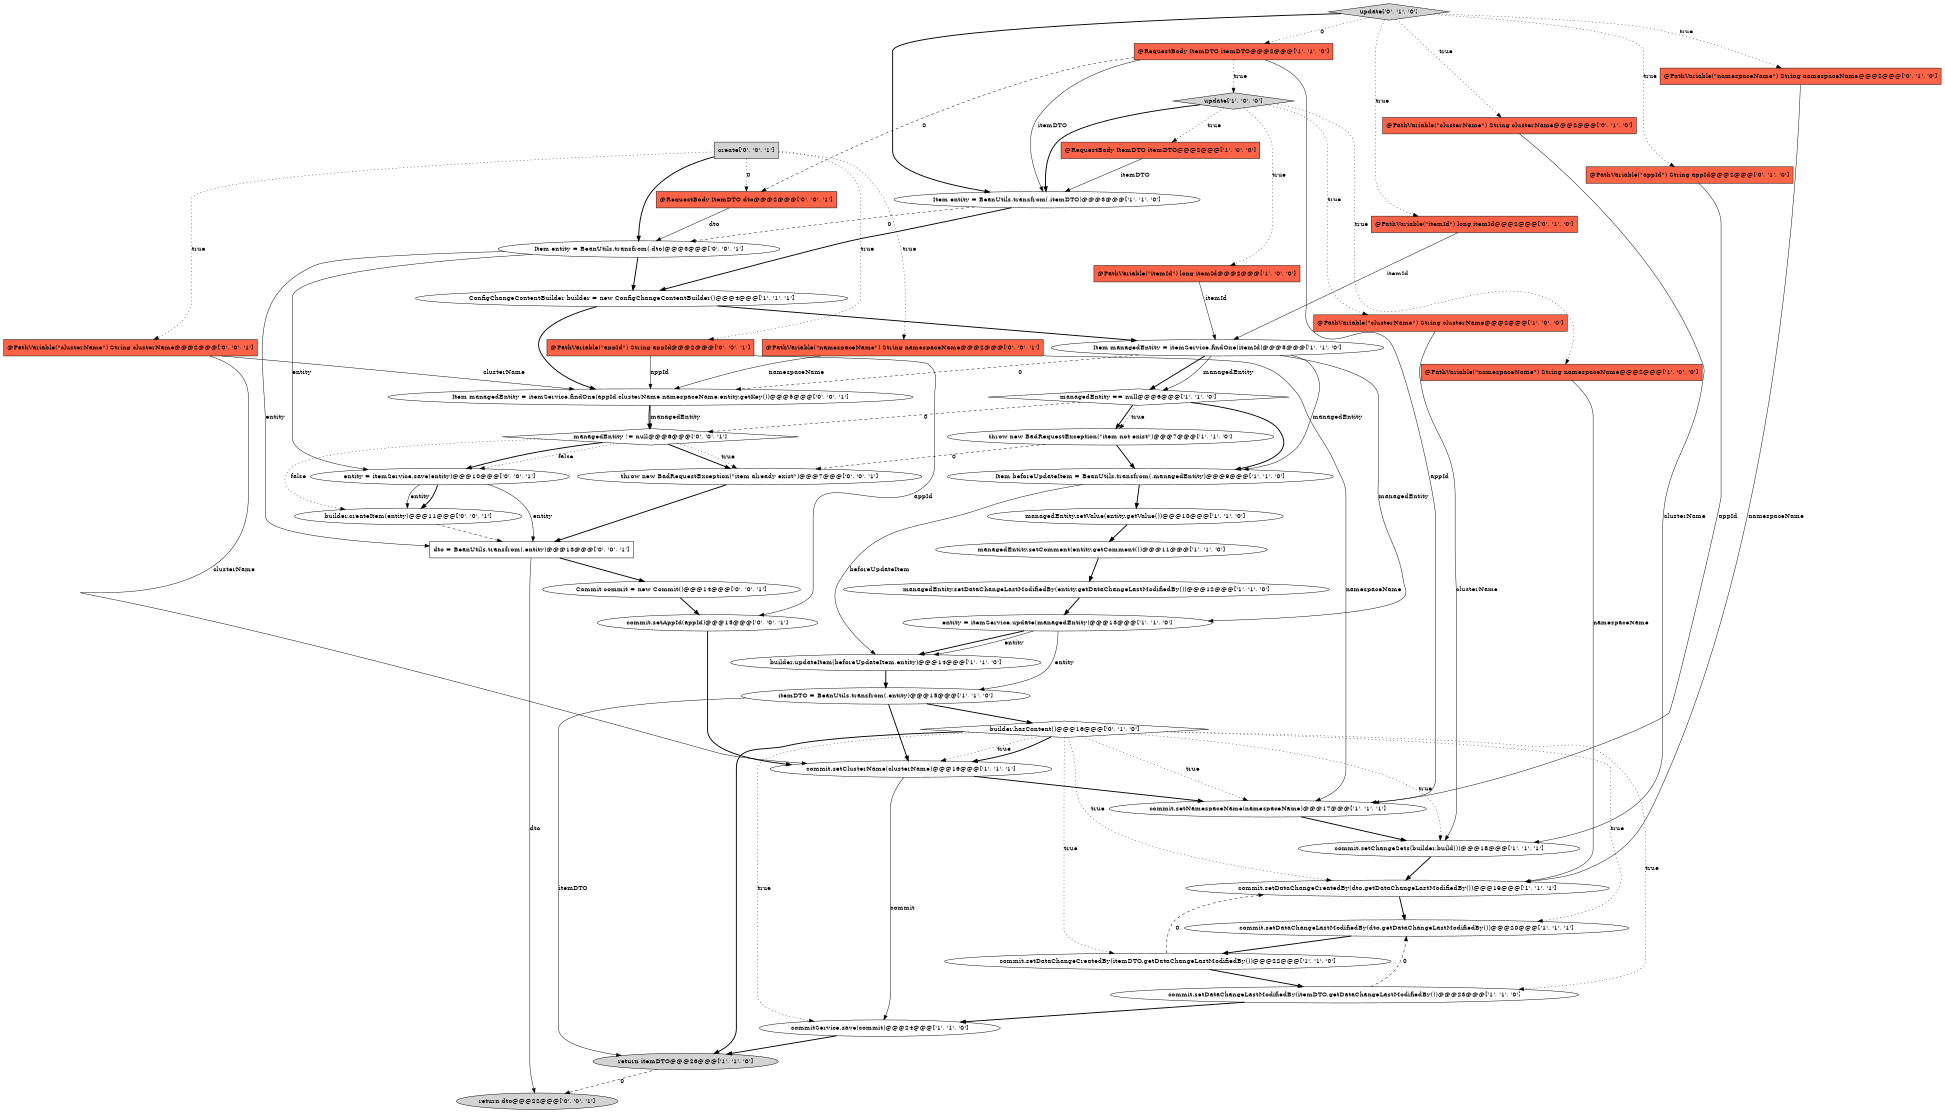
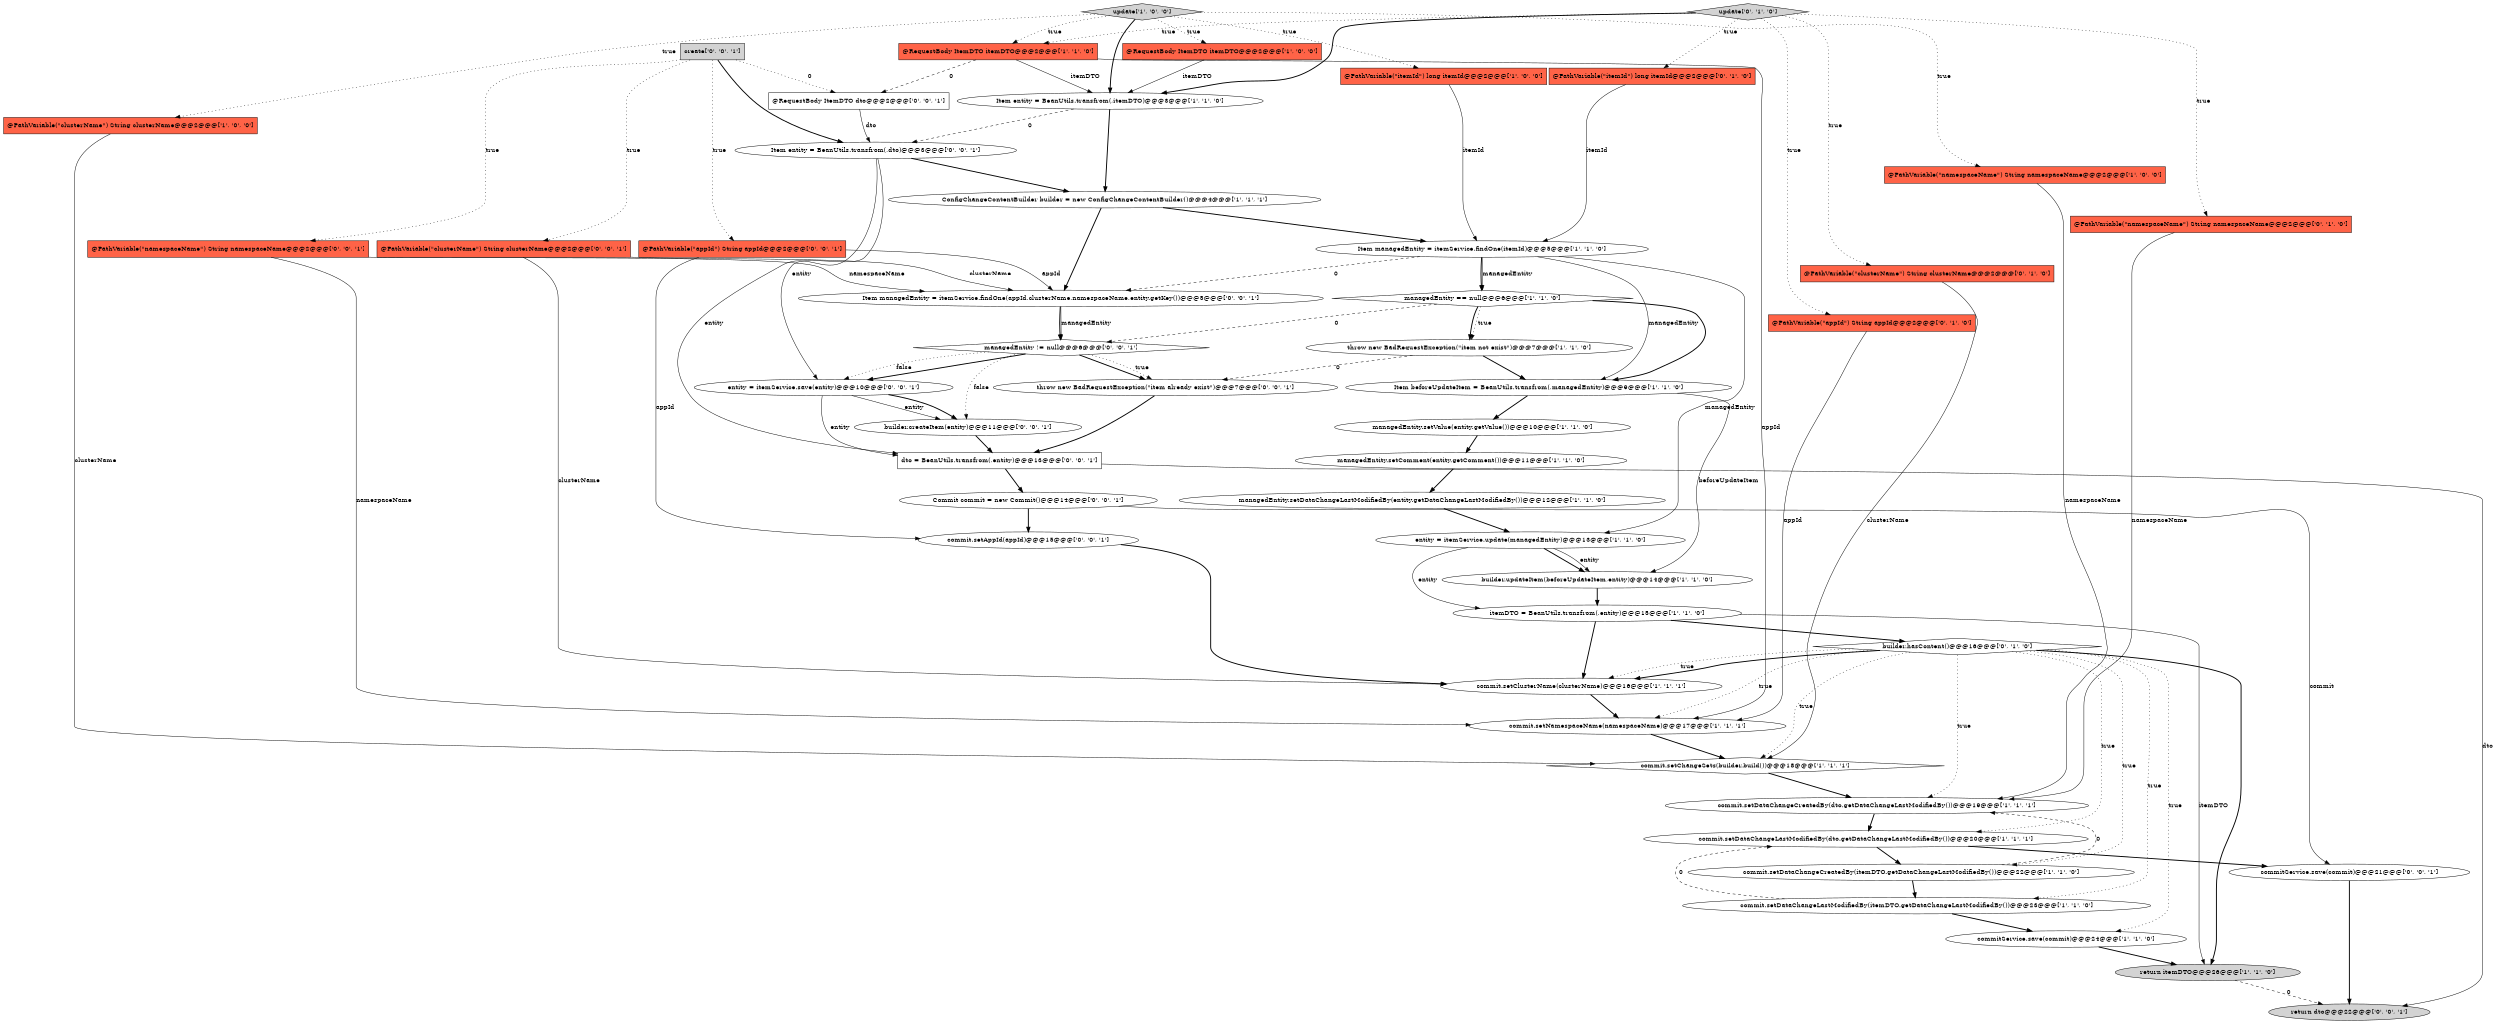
  digraph {
    node [fillcolor=white shape=ellipse style=filled]
    edge [style=bold]
-   n1 [label="commit.setChangeSets(builder.build())@@@18@@@['1', '1', '1']"]
+   n1 [label="commit.setChangeSets(builder.build())@@@18@@@['1', '1', '1']" shape=diamond]
    n2 [label="commit.setDataChangeCreatedBy(dto.getDataChangeLastModifiedBy())@@@19@@@['1', '1', '1']"]
    n3 [label="commit.setDataChangeLastModifiedBy(dto.getDataChangeLastModifiedBy())@@@20@@@['1', '1', '1']"]
    n4 [label="managedEntity.setComment(entity.getComment())@@@11@@@['1', '1', '0']"]
    n5 [label="managedEntity.setDataChangeLastModifiedBy(entity.getDataChangeLastModifiedBy())@@@12@@@['1', '1', '0']"]
    n6 [label="entity = itemService.update(managedEntity)@@@13@@@['1', '1', '0']"]
    n7 [label="commitService.save(commit)@@@24@@@['1', '1', '0']"]
    n8 [fillcolor=lightgray label="return itemDTO@@@26@@@['1', '1', '0']"]
    n9 [fillcolor=lightgray label="return dto@@@22@@@['0', '0', '1']"]
    n10 [fillcolor=tomato label="@PathVariable(\"clusterName\") String clusterName@@@2@@@['1', '0', '0']" shape=box]
    n11 [label="commit.setDataChangeLastModifiedBy(itemDTO.getDataChangeLastModifiedBy())@@@23@@@['1', '1', '0']"]
    n12 [label="commit.setDataChangeCreatedBy(itemDTO.getDataChangeLastModifiedBy())@@@22@@@['1', '1', '0']"]
+   n13 [label="commitService.save(commit)@@@21@@@['0', '0', '1']"]
    n14 [fillcolor=lightgray label="create['0', '0', '1']" shape=box]
    n15 [fillcolor=tomato label="@PathVariable(\"appId\") String appId@@@2@@@['0', '0', '1']" shape=box]
    n16 [label="Item entity = BeanUtils.transfrom(,dto)@@@3@@@['0', '0', '1']"]
-   n17 [fillcolor=tomato label="@RequestBody ItemDTO dto@@@2@@@['0', '0', '1']" shape=box]
+   n17 [label="@RequestBody ItemDTO dto@@@2@@@['0', '0', '1']" shape=box]
    n18 [fillcolor=tomato label="@PathVariable(\"clusterName\") String clusterName@@@2@@@['0', '0', '1']" shape=box]
    n19 [fillcolor=tomato label="@PathVariable(\"namespaceName\") String namespaceName@@@2@@@['0', '0', '1']" shape=box]
    n20 [label="Item managedEntity = itemService.findOne(appId,clusterName,namespaceName,entity.getKey())@@@5@@@['0', '0', '1']"]
    n21 [label="commit.setAppId(appId)@@@15@@@['0', '0', '1']"]
    n22 [label="entity = itemService.save(entity)@@@10@@@['0', '0', '1']"]
    n23 [label="dto = BeanUtils.transfrom(,entity)@@@13@@@['0', '0', '1']" shape=box]
    n24 [label="ConfigChangeContentBuilder builder = new ConfigChangeContentBuilder()@@@4@@@['1', '1', '1']"]
    n25 [label="commit.setClusterName(clusterName)@@@16@@@['1', '1', '1']"]
    n26 [label="commit.setNamespaceName(namespaceName)@@@17@@@['1', '1', '1']"]
    n27 [label="builder.createItem(entity)@@@11@@@['0', '0', '1']"]
    n28 [label="Commit commit = new Commit()@@@14@@@['0', '0', '1']"]
    n29 [label="itemDTO = BeanUtils.transfrom(,entity)@@@15@@@['1', '1', '0']"]
    n30 [label="builder.updateItem(beforeUpdateItem,entity)@@@14@@@['1', '1', '0']"]
    n31 [label="builder.hasContent()@@@16@@@['0', '1', '0']" shape=diamond]
    n32 [label="Item managedEntity = itemService.findOne(itemId)@@@5@@@['1', '1', '0']"]
    n33 [label="managedEntity == null@@@6@@@['1', '1', '0']" shape=diamond]
    n34 [label="Item beforeUpdateItem = BeanUtils.transfrom(,managedEntity)@@@9@@@['1', '1', '0']"]
    n35 [label="managedEntity != null@@@6@@@['0', '0', '1']" shape=diamond]
    n36 [label="throw new BadRequestException(\"item already exist\")@@@7@@@['0', '0', '1']"]
    n37 [fillcolor=tomato label="@PathVariable(\"namespaceName\") String namespaceName@@@2@@@['1', '0', '0']" shape=box]
    n38 [label="Item entity = BeanUtils.transfrom(,itemDTO)@@@3@@@['1', '1', '0']"]
    n39 [fillcolor=lightgray label="update['1', '0', '0']" shape=diamond]
    n40 [fillcolor=tomato label="@RequestBody ItemDTO itemDTO@@@2@@@['1', '0', '0']" shape=box]
    n41 [fillcolor=tomato label="@PathVariable(\"itemId\") long itemId@@@2@@@['1', '0', '0']" shape=box]
    n42 [fillcolor=tomato label="@RequestBody ItemDTO itemDTO@@@2@@@['1', '1', '0']" shape=box]
    n43 [fillcolor=lightgray label="update['0', '1', '0']" shape=diamond]
    n44 [fillcolor=tomato label="@PathVariable(\"namespaceName\") String namespaceName@@@2@@@['0', '1', '0']" shape=box]
    n45 [fillcolor=tomato label="@PathVariable(\"clusterName\") String clusterName@@@2@@@['0', '1', '0']" shape=box]
    n46 [fillcolor=tomato label="@PathVariable(\"appId\") String appId@@@2@@@['0', '1', '0']" shape=box]
    n47 [fillcolor=tomato label="@PathVariable(\"itemId\") long itemId@@@2@@@['0', '1', '0']" shape=box]
    n48 [label="throw new BadRequestException(\"item not exist\")@@@7@@@['1', '1', '0']"]
    n49 [label="managedEntity.setValue(entity.getValue())@@@10@@@['1', '1', '0']"]
    n1 -> n2
    n2 -> n3
    n3 -> n12
+   n3 -> n13
    n4 -> n5
    n5 -> n6
    n6 -> n29 [label=entity style=solid]
    n6 -> n30
    n6 -> n30 [label=entity style=solid]
    n7 -> n8
    n8 -> n9 [label=0 style=dashed]
    n10 -> n1 [label=clusterName style=solid]
    n11 -> n3 [label=0 style=dashed]
    n11 -> n7
    n12 -> n2 [label=0 style=dashed]
    n12 -> n11
+   n13 -> n9
    n14 -> n15 [label=true style=dotted]
    n14 -> n16
    n14 -> n17 [label=0 style=dotted]
    n14 -> n18 [label=true style=dotted]
    n14 -> n19 [label=true style=dotted]
    n15 -> n20 [label=appId style=solid]
    n15 -> n21 [label=appId style=solid]
    n16 -> n22 [label=entity style=solid]
    n16 -> n23 [label=entity style=solid]
    n16 -> n24
    n17 -> n16 [label=dto style=solid]
    n18 -> n20 [label=clusterName style=solid]
    n18 -> n25 [label=clusterName style=solid]
    n19 -> n20 [label=namespaceName style=solid]
    n19 -> n26 [label=namespaceName style=solid]
    n20 -> n35
    n20 -> n35 [label=managedEntity style=solid]
    n21 -> n25
    n22 -> n23 [label=entity style=solid]
    n22 -> n27 [label=entity style=solid]
    n22 -> n27
    n23 -> n9 [label=dto style=solid]
    n23 -> n28
    n24 -> n20
    n24 -> n32
-   n25 -> n7 [label=commit style=solid]
    n25 -> n26
    n26 -> n1
-   n27 -> n23 [style=dashed]
+   n27 -> n23
+   n28 -> n13 [label=commit style=solid]
    n28 -> n21
    n29 -> n8 [label=itemDTO style=solid]
    n29 -> n25
    n29 -> n31
    n30 -> n29
    n31 -> n1 [label=true style=dotted]
    n31 -> n2 [label=true style=dotted]
    n31 -> n3 [label=true style=dotted]
    n31 -> n7 [label=true style=dotted]
    n31 -> n8
    n31 -> n11 [label=true style=dotted]
    n31 -> n12 [label=true style=dotted]
    n31 -> n25 [label=true style=dotted]
    n31 -> n25
    n31 -> n26 [label=true style=dotted]
    n32 -> n6 [label=managedEntity style=solid]
    n32 -> n20 [label=0 style=dashed]
    n32 -> n33
    n32 -> n33 [label=managedEntity style=solid]
    n32 -> n34 [label=managedEntity style=solid]
    n33 -> n34
    n33 -> n35 [label=0 style=dashed]
    n33 -> n48
    n33 -> n48 [label=true style=dotted]
    n34 -> n30 [label=beforeUpdateItem style=solid]
    n34 -> n49
    n35 -> n22 [label=false style=dotted]
    n35 -> n22
    n35 -> n27 [label=false style=dotted]
    n35 -> n36
    n35 -> n36 [label=true style=dotted]
    n36 -> n23
    n37 -> n2 [label=namespaceName style=solid]
    n38 -> n16 [label=0 style=dashed]
    n38 -> n24
    n39 -> n10 [label=true style=dotted]
    n39 -> n37 [label=true style=dotted]
    n39 -> n38
    n39 -> n40 [label=true style=dotted]
    n39 -> n41 [label=true style=dotted]
-   n42 -> n39 [label=true style=dotted]
+   n39 -> n42 [label=true style=dotted]
    n40 -> n38 [label=itemDTO style=solid]
    n41 -> n32 [label=itemId style=solid]
    n42 -> n17 [label=0 style=dashed]
    n42 -> n26 [label=appId style=solid]
    n42 -> n38 [label=itemDTO style=solid]
    n43 -> n38
-   n43 -> n42 [label=0 style=dotted]
+   n43 -> n42 [label=true style=dotted]
    n43 -> n44 [label=true style=dotted]
    n43 -> n45 [label=true style=dotted]
    n43 -> n46 [label=true style=dotted]
    n43 -> n47 [label=true style=dotted]
    n44 -> n2 [label=namespaceName style=solid]
    n45 -> n1 [label=clusterName style=solid]
    n46 -> n26 [label=appId style=solid]
    n47 -> n32 [label=itemId style=solid]
    n48 -> n34
    n48 -> n36 [label=0 style=dashed]
    n49 -> n4
  }
